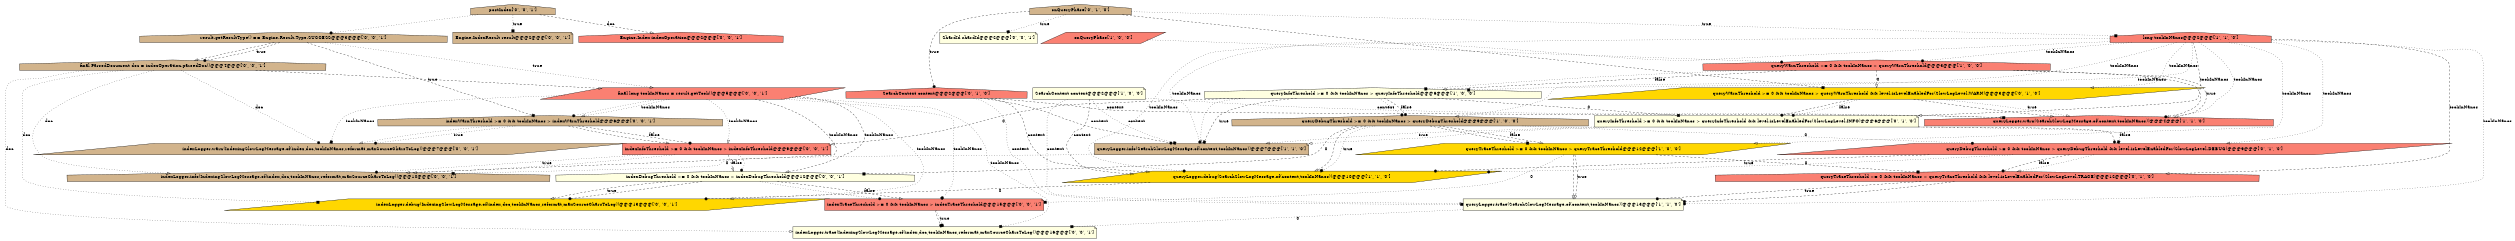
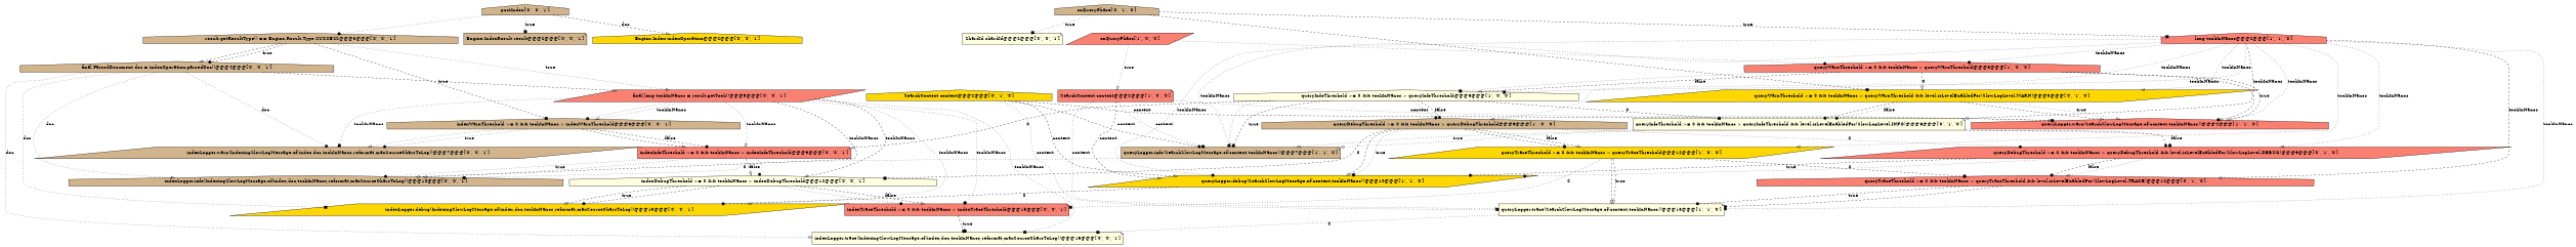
  digraph {
    node [fillcolor=tan shape=house style=filled]
    edge [arrowhead=onormal style=dotted]
    n1 [label="postIndex['0', '0', '1']"]
-   n2 [fillcolor=salmon label="Engine.Index indexOperation@@@2@@@['0', '0', '1']"]
+   n2 [fillcolor=gold label="Engine.Index indexOperation@@@2@@@['0', '0', '1']"]
    n3 [label="result.getResultType() == Engine.Result.Type.SUCCESS@@@3@@@['0', '0', '1']"]
    n4 [label="Engine.IndexResult result@@@2@@@['0', '0', '1']" shape=note]
    n5 [fillcolor=lightyellow label="ShardId shardId@@@2@@@['0', '0', '1']" shape=note]
    n6 [label="final ParsedDocument doc = indexOperation.parsedDoc()@@@4@@@['0', '0', '1']"]
    n7 [fillcolor=salmon label="final long tookInNanos = result.getTook()@@@5@@@['0', '0', '1']" shape=parallelogram]
    n8 [label="indexWarnThreshold >= 0 && tookInNanos > indexWarnThreshold@@@6@@@['0', '0', '1']"]
    n9 [fillcolor=lightyellow label="queryLogger.trace(SearchSlowLogMessage.of(context,tookInNanos))@@@13@@@['1', '1', '0']" shape=note]
    n10 [fillcolor=lightyellow label="indexLogger.trace(IndexingSlowLogMessage.of(index,doc,tookInNanos,reformat,maxSourceCharsToLog))@@@16@@@['0', '0', '1']" shape=note]
    n11 [fillcolor=salmon label="indexTraceThreshold >= 0 && tookInNanos > indexTraceThreshold@@@15@@@['0', '0', '1']" shape=note]
    n12 [fillcolor=gold label="indexLogger.debug(IndexingSlowLogMessage.of(index,doc,tookInNanos,reformat,maxSourceCharsToLog))@@@13@@@['0', '0', '1']" shape=parallelogram]
    n13 [label="indexLogger.warn(IndexingSlowLogMessage.of(index,doc,tookInNanos,reformat,maxSourceCharsToLog))@@@7@@@['0', '0', '1']" shape=parallelogram]
    n14 [label="indexLogger.info(IndexingSlowLogMessage.of(index,doc,tookInNanos,reformat,maxSourceCharsToLog))@@@10@@@['0', '0', '1']"]
    n15 [fillcolor=salmon label="indexInfoThreshold >= 0 && tookInNanos > indexInfoThreshold@@@9@@@['0', '0', '1']" shape=note]
    n16 [fillcolor=lightyellow label="indexDebugThreshold >= 0 && tookInNanos > indexDebugThreshold@@@12@@@['0', '0', '1']"]
    n17 [fillcolor=salmon label="onQueryPhase['1', '0', '0']" shape=parallelogram]
    n18 [fillcolor=salmon label="queryWarnThreshold >= 0 && tookInNanos > queryWarnThreshold@@@3@@@['1', '0', '0']"]
-   n19 [fillcolor=lightyellow label="SearchContext context@@@2@@@['1', '0', '0']" shape=note]
+   n19 [fillcolor=salmon label="SearchContext context@@@2@@@['1', '0', '0']" shape=note]
    n20 [fillcolor=gold label="queryWarnThreshold >= 0 && tookInNanos > queryWarnThreshold && level.isLevelEnabledFor(SlowLogLevel.WARN)@@@3@@@['0', '1', '0']" shape=parallelogram]
    n21 [fillcolor=salmon label="queryLogger.warn(SearchSlowLogMessage.of(context,tookInNanos))@@@4@@@['1', '1', '0']"]
    n22 [fillcolor=lightyellow label="queryInfoThreshold >= 0 && tookInNanos > queryInfoThreshold@@@6@@@['1', '0', '0']"]
    n23 [label="queryLogger.info(SearchSlowLogMessage.of(context,tookInNanos))@@@7@@@['1', '1', '0']" shape=note]
    n24 [fillcolor=gold label="queryLogger.debug(SearchSlowLogMessage.of(context,tookInNanos))@@@10@@@['1', '1', '0']" shape=parallelogram]
    n25 [fillcolor=salmon label="long tookInNanos@@@2@@@['1', '1', '0']"]
    n26 [fillcolor=lightyellow label="queryInfoThreshold >= 0 && tookInNanos > queryInfoThreshold && level.isLevelEnabledFor(SlowLogLevel.INFO)@@@6@@@['0', '1', '0']" shape=note]
    n27 [fillcolor=salmon label="queryDebugThreshold >= 0 && tookInNanos > queryDebugThreshold && level.isLevelEnabledFor(SlowLogLevel.DEBUG)@@@9@@@['0', '1', '0']" shape=parallelogram]
    n28 [fillcolor=salmon label="queryTraceThreshold >= 0 && tookInNanos > queryTraceThreshold && level.isLevelEnabledFor(SlowLogLevel.TRACE)@@@12@@@['0', '1', '0']"]
    n29 [fillcolor=gold label="queryTraceThreshold >= 0 && tookInNanos > queryTraceThreshold@@@12@@@['1', '0', '0']" shape=parallelogram]
    n30 [label="queryDebugThreshold >= 0 && tookInNanos > queryDebugThreshold@@@9@@@['1', '0', '0']"]
-   n31 [fillcolor=salmon label="SearchContext context@@@2@@@['0', '1', '0']"]
+   n31 [fillcolor=gold label="SearchContext context@@@2@@@['0', '1', '0']"]
    n32 [label="onQueryPhase['0', '1', '0']"]
    n1 -> n2 [label=doc style=dashed]
    n1 -> n3 [arrowhead=dot]
    n1 -> n4 [arrowhead=box label=true]
    n3 -> n6 [style=dashed]
    n3 -> n6 [arrowhead=dot label=true style=dashed]
    n3 -> n7 [label=true]
    n3 -> n8 [arrowhead=box label=true style=dashed]
    n6 -> n7 [style=dashed]
    n6 -> n10 [label=doc]
    n6 -> n12 [arrowhead=box label=doc]
    n6 -> n13 [arrowhead=dot label=doc]
    n6 -> n14 [label=doc]
    n7 -> n8 [arrowhead=dot]
    n7 -> n8 [label=tookInNanos]
    n7 -> n10 [arrowhead=box label=tookInNanos]
    n7 -> n11 [arrowhead=box label=tookInNanos]
    n7 -> n12 [label=tookInNanos]
    n7 -> n13 [arrowhead=box label=tookInNanos]
    n7 -> n14 [label=tookInNanos style=dashed]
    n7 -> n15 [label=tookInNanos]
    n7 -> n16 [label=tookInNanos style=dashed]
    n8 -> n13 [arrowhead=dot label=true]
    n8 -> n13
    n8 -> n15 [arrowhead=dot label=false style=dashed]
    n8 -> n15 [style=dashed]
    n9 -> n10 [arrowhead=box label=0]
    n11 -> n10 [arrowhead=box label=true]
    n11 -> n10 [arrowhead=box style=dashed]
    n15 -> n14 [arrowhead=dot label=true]
    n15 -> n14
    n15 -> n16 [label=false style=dashed]
    n15 -> n16 [arrowhead=dot]
    n16 -> n11 [label=false style=dashed]
    n16 -> n11 [arrowhead=dot]
    n16 -> n12 [arrowhead=dot style=dashed]
    n16 -> n12 [label=true style=dashed]
    n17 -> n18 [arrowhead=dot]
+   n17 -> n19 [label=true]
    n18 -> n20 [label=0 style=dashed]
    n18 -> n21 [arrowhead=dot style=dashed]
    n18 -> n21 [label=true style=dashed]
    n18 -> n22 [label=false style=dashed]
    n18 -> n22 [arrowhead=box]
    n19 -> n9 [label=context]
    n19 -> n21 [label=context]
    n19 -> n23 [arrowhead=box label=context]
    n19 -> n24 [label=context style=dashed]
    n20 -> n21 [label=true]
    n20 -> n21 [style=dashed]
    n20 -> n26 [arrowhead=dot style=dashed]
    n20 -> n26 [arrowhead=dot label=false]
    n22 -> n15 [label=0 style=dashed]
    n22 -> n23
    n22 -> n23 [arrowhead=box label=true style=dashed]
    n22 -> n26 [arrowhead=box label=0 style=dashed]
    n22 -> n30 [arrowhead=dot]
    n22 -> n30 [arrowhead=dot label=false style=dashed]
    n23 -> n14 [arrowhead=box label=0]
    n24 -> n12 [arrowhead=dot label=0 style=dashed]
    n25 -> n9 [arrowhead=dot label=tookInNanos]
    n25 -> n18 [arrowhead=dot label=tookInNanos]
    n25 -> n20 [label=tookInNanos]
    n25 -> n21 [label=tookInNanos]
    n25 -> n22 [arrowhead=box label=tookInNanos]
    n25 -> n23 [arrowhead=dot label=tookInNanos]
    n25 -> n24 [arrowhead=dot label=tookInNanos]
    n25 -> n26 [label=tookInNanos style=dashed]
    n25 -> n27 [label=tookInNanos]
    n25 -> n28 [label=tookInNanos style=dashed]
    n25 -> n29 [label=tookInNanos]
    n25 -> n30 [label=tookInNanos]
    n26 -> n23 [label=true]
    n26 -> n23
    n26 -> n27 [arrowhead=box label=false]
    n26 -> n27 [arrowhead=dot style=dashed]
    n27 -> n24 [arrowhead=dot label=true style=dashed]
    n27 -> n24 [arrowhead=dot]
    n27 -> n28 [arrowhead=dot label=false style=dashed]
    n27 -> n28
    n28 -> n9 [arrowhead=dot style=dashed]
    n28 -> n9 [arrowhead=dot label=true style=dashed]
    n29 -> n9 [style=dashed]
    n29 -> n9 [label=true style=dashed]
    n29 -> n11 [arrowhead=box label=0]
    n29 -> n28 [arrowhead=box label=0 style=dashed]
    n30 -> n16 [arrowhead=box label=0 style=dashed]
    n30 -> n24 [style=dashed]
    n30 -> n24 [arrowhead=box label=true]
    n30 -> n27 [arrowhead=dot label=0]
    n30 -> n29 [arrowhead=box style=dashed]
    n30 -> n29 [label=false style=dashed]
    n31 -> n9 [arrowhead=box label=context]
    n31 -> n21 [arrowhead=box label=context style=dashed]
    n31 -> n23 [arrowhead=dot label=context style=dashed]
    n31 -> n24 [label=context style=dashed]
    n32 -> n5 [arrowhead=box label=true]
    n32 -> n20 [arrowhead=box style=dashed]
-   n32 -> n25 [arrowhead=box label=true]
-   n32 -> n31 [arrowhead=dot label=true style=dashed]
+   n32 -> n25 [arrowhead=box label=true style=dashed]
  }
